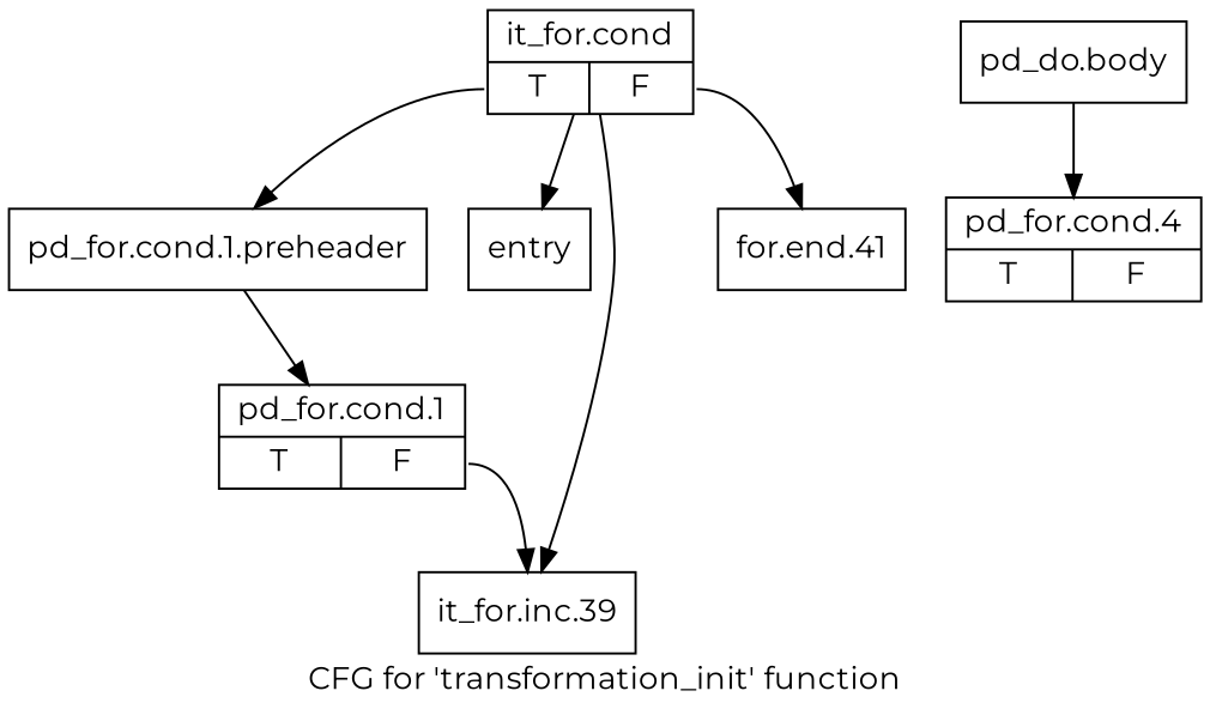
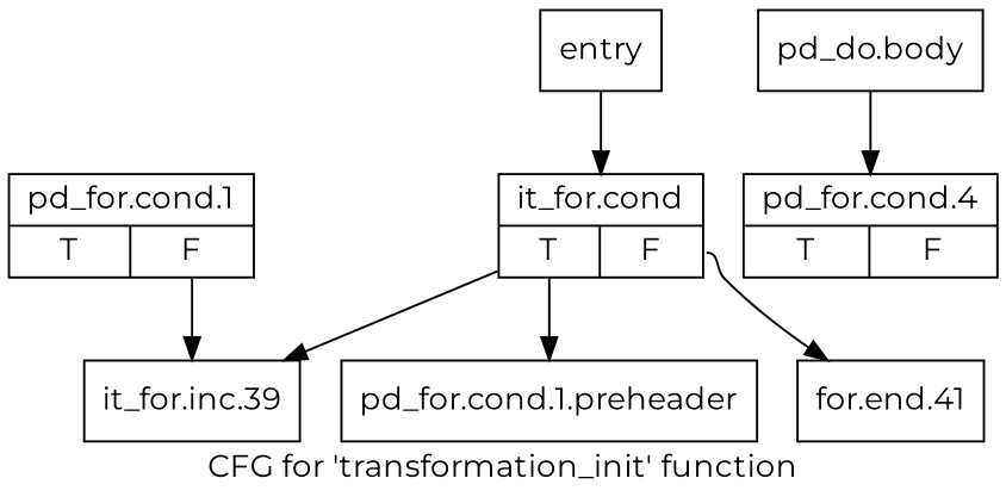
  digraph {
    fontname=Montserrat
    label="CFG for 'transformation_init' function"
    node [fontname=Montserrat shape=record]
    edge [fontname=Montserrat]
    n1 [label="{entry}"]
    n2 [label="{it_for.cond|{<s0>T|<s1>F}}"]
    n3 [label="{pd_for.cond.1.preheader}"]
    n4 [label="{for.end.41}"]
    n5 [label="{it_for.inc.39}"]
    n6 [label="{pd_for.cond.1|{<s0>T|<s1>F}}"]
    n7 [label="{pd_for.cond.4|{<s0>T|<s1>F}}"]
    n8 [label="{pd_do.body}"]
-   n2 -> n1
+   n1 -> n2
    n2 -> n3 [tailport=s0]
    n2 -> n4 [tailport=s1]
    n2 -> n5
-   n3 -> n6
    n6 -> n5 [tailport=s1]
    n8 -> n7
  }
